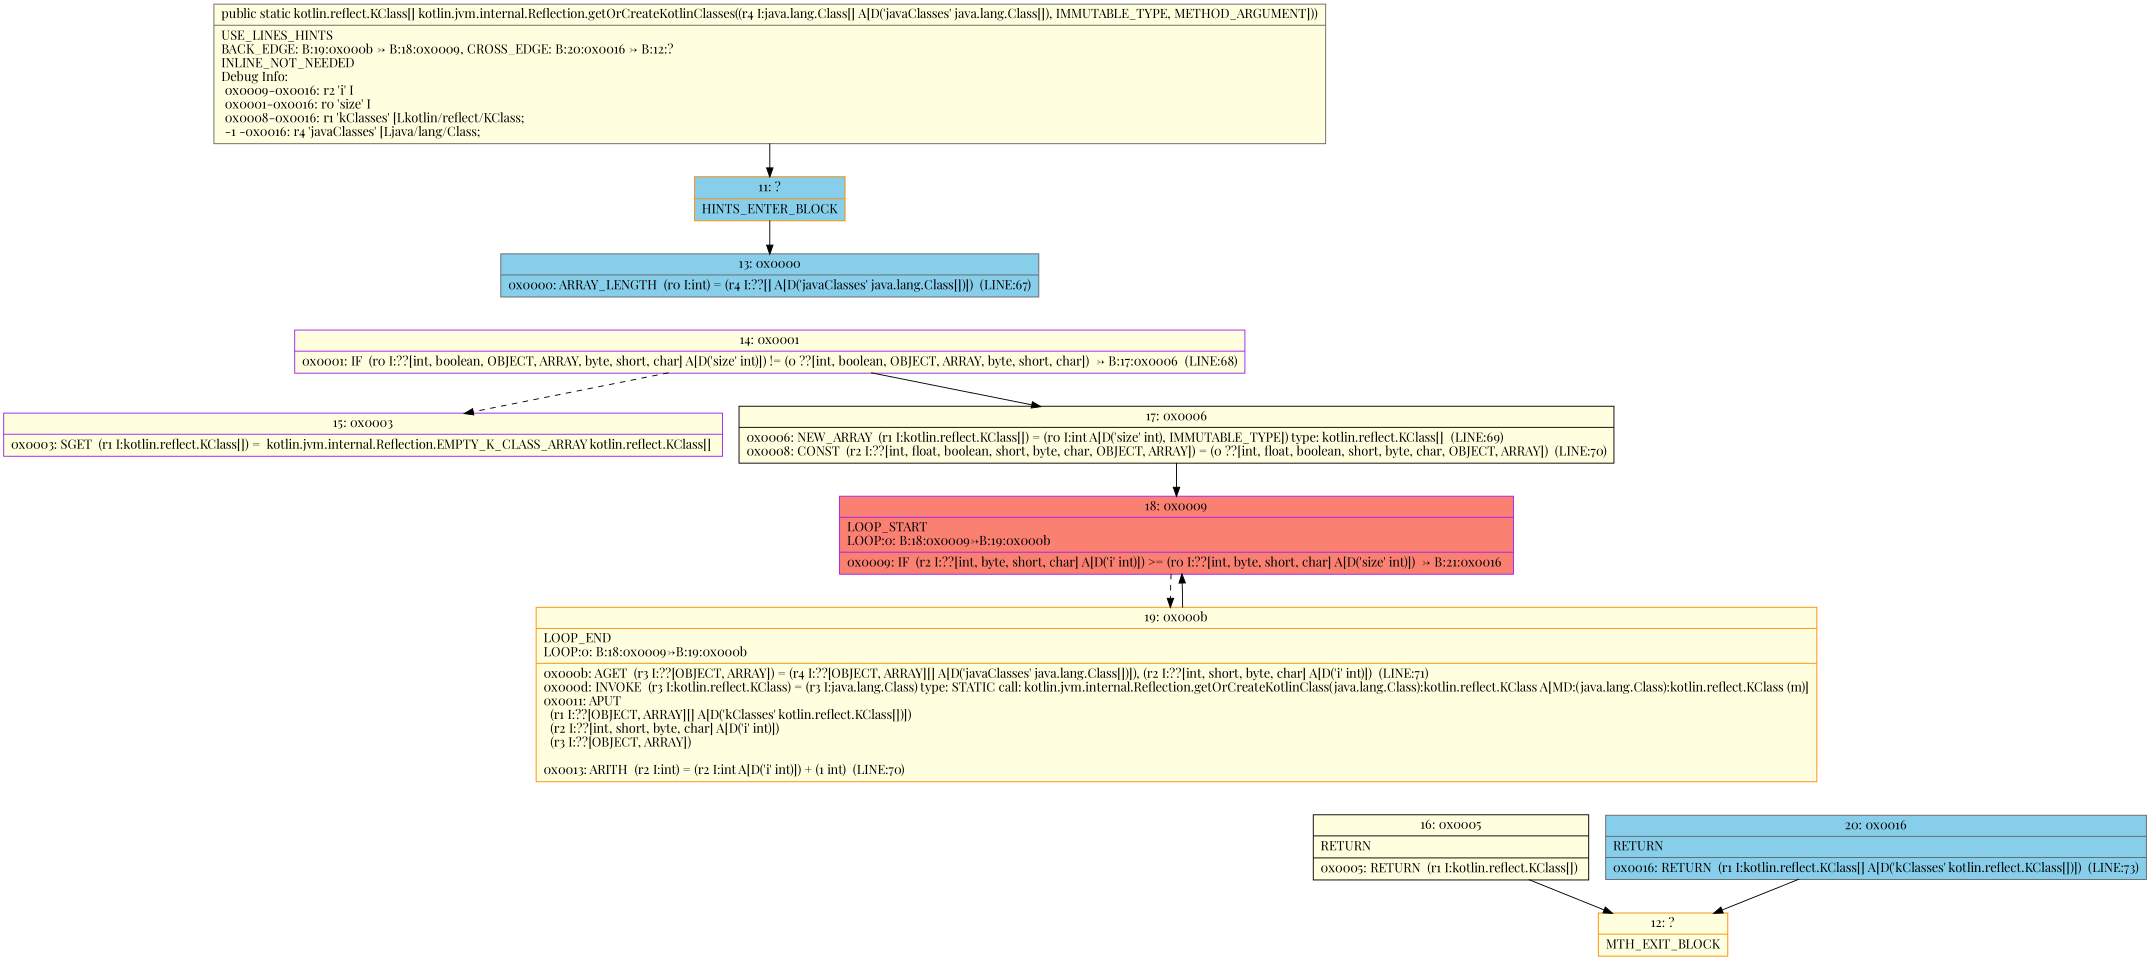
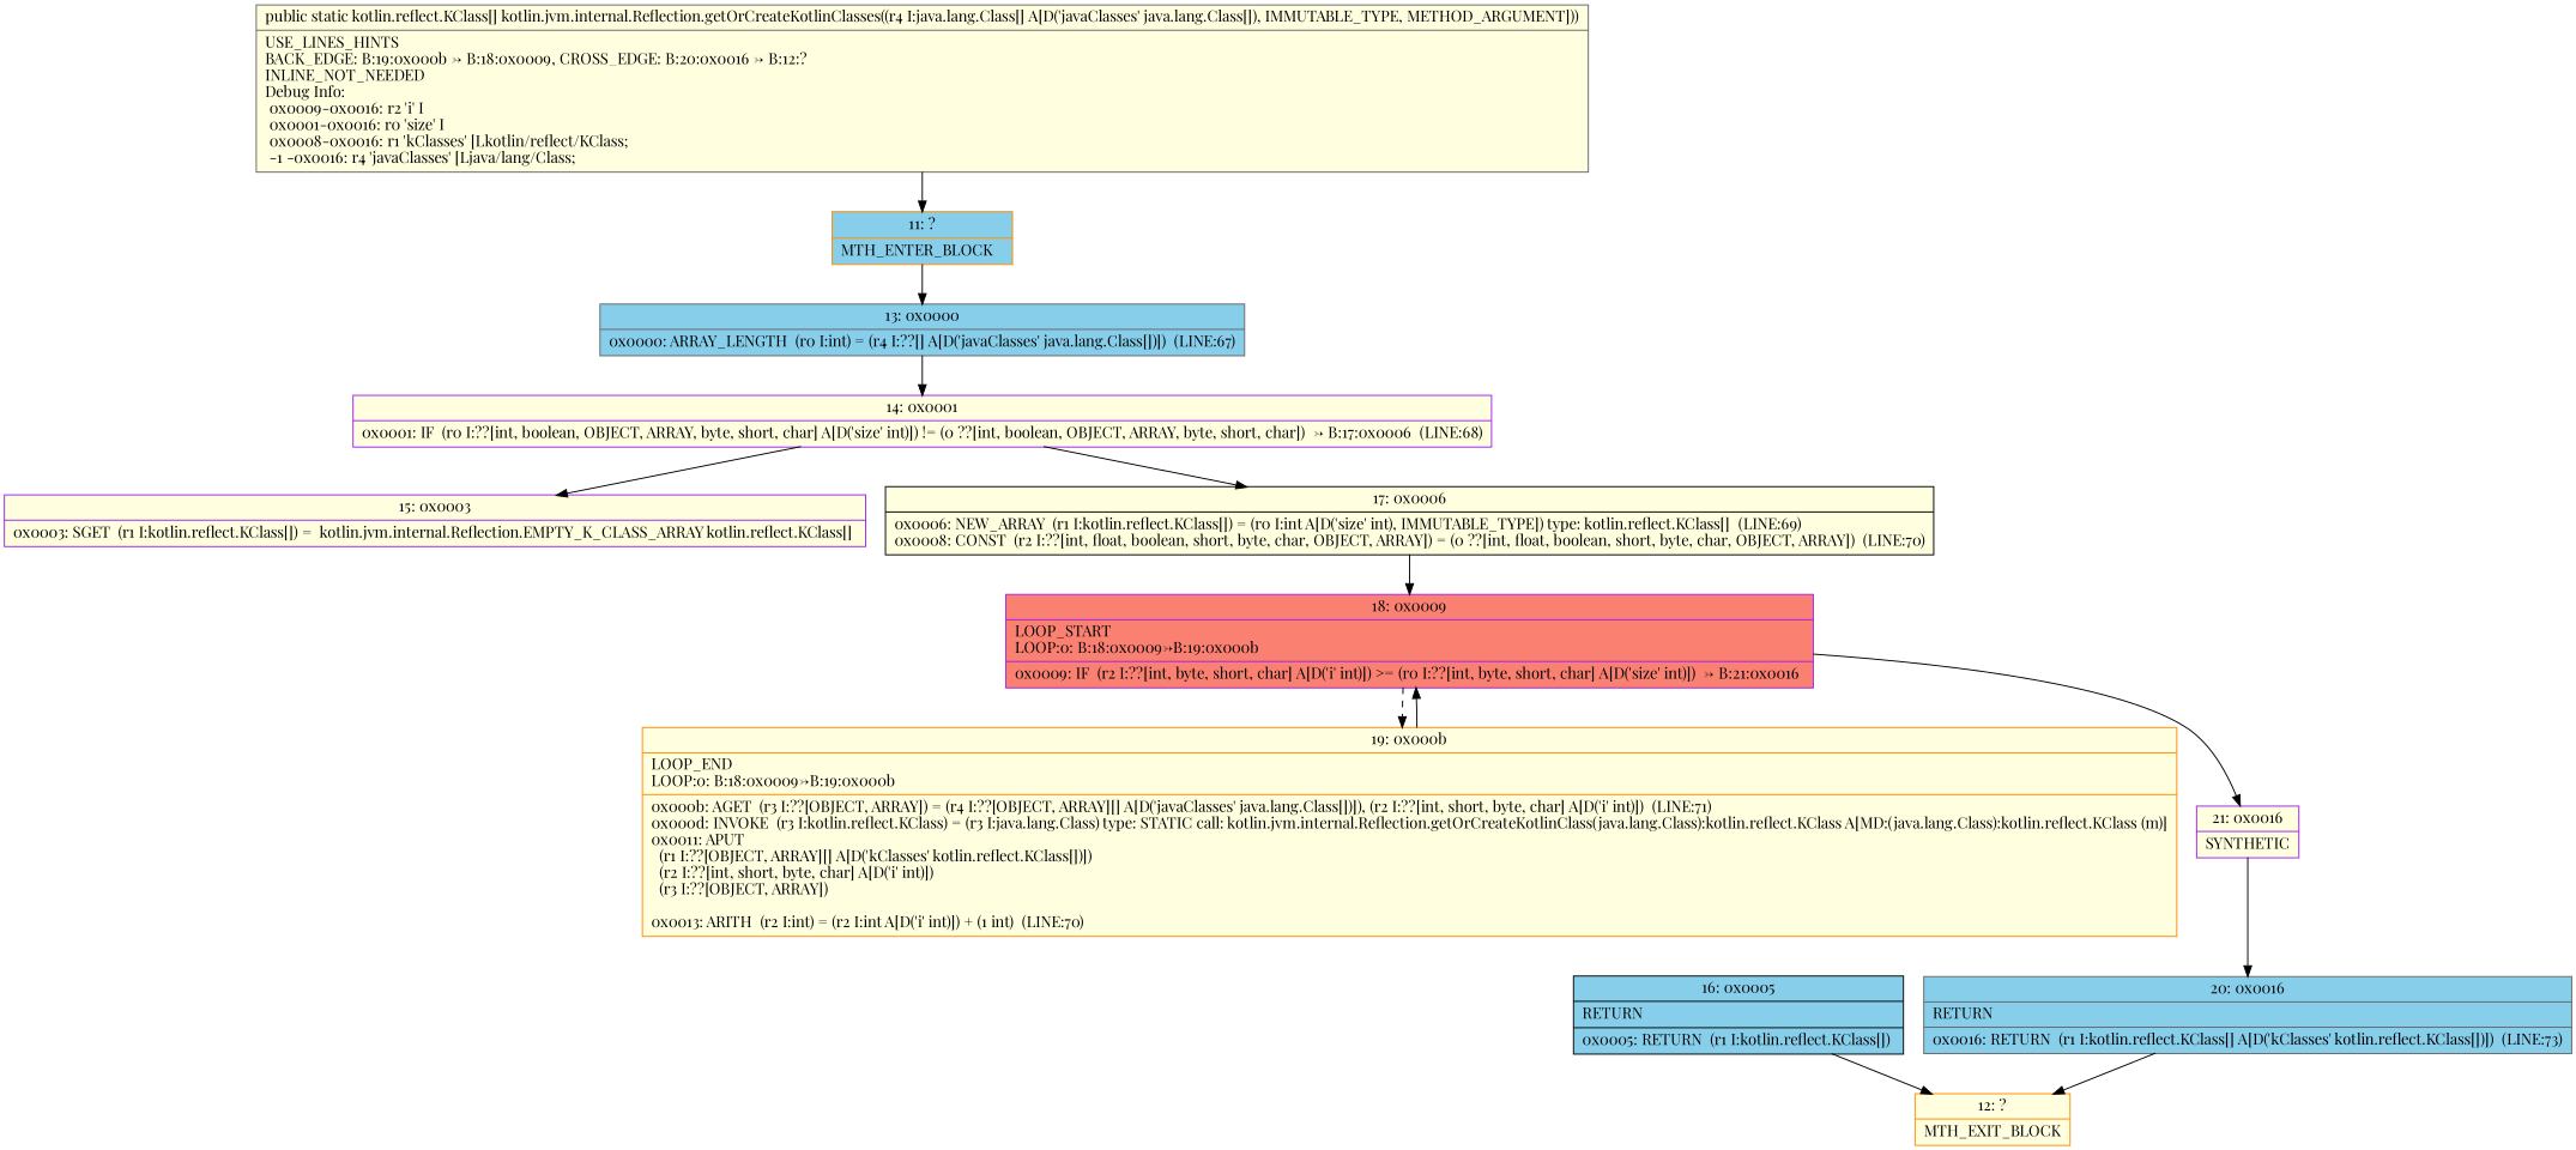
  digraph {
    fontname="Playfair Display"
    node [color=purple fillcolor=lightyellow fontname="Playfair Display" shape=record style=filled]
    edge [fontname="Playfair Display"]
-   n1 [color=darkorange fillcolor=skyblue label="{11\:\ ?|HINTS_ENTER_BLOCK\l}"]
+   n1 [color=darkorange fillcolor=skyblue label="{11\:\ ?|MTH_ENTER_BLOCK\l}"]
    n2 [color=gray40 fillcolor=skyblue label="{13\:\ 0x0000|0x0000: ARRAY_LENGTH  (r0 I:int) = (r4 I:??[] A[D('javaClasses' java.lang.Class[])])  (LINE:67)\l}"]
    n3 [label="{14\:\ 0x0001|0x0001: IF  (r0 I:??[int, boolean, OBJECT, ARRAY, byte, short, char] A[D('size' int)]) != (0 ??[int, boolean, OBJECT, ARRAY, byte, short, char])  \-\> B:17:0x0006  (LINE:68)\l}"]
    n4 [label="{15\:\ 0x0003|0x0003: SGET  (r1 I:kotlin.reflect.KClass[]) =  kotlin.jvm.internal.Reflection.EMPTY_K_CLASS_ARRAY kotlin.reflect.KClass[] \l}"]
    n5 [color=black label="{17\:\ 0x0006|0x0006: NEW_ARRAY  (r1 I:kotlin.reflect.KClass[]) = (r0 I:int A[D('size' int), IMMUTABLE_TYPE]) type: kotlin.reflect.KClass[]  (LINE:69)\l0x0008: CONST  (r2 I:??[int, float, boolean, short, byte, char, OBJECT, ARRAY]) = (0 ??[int, float, boolean, short, byte, char, OBJECT, ARRAY])  (LINE:70)\l}"]
    n6 [fillcolor=salmon label="{18\:\ 0x0009|LOOP_START\lLOOP:0: B:18:0x0009\-\>B:19:0x000b\l|0x0009: IF  (r2 I:??[int, byte, short, char] A[D('i' int)]) \>= (r0 I:??[int, byte, short, char] A[D('size' int)])  \-\> B:21:0x0016 \l}"]
-   n7 [color=black label="{16\:\ 0x0005|RETURN\l|0x0005: RETURN  (r1 I:kotlin.reflect.KClass[]) \l}"]
+   n7 [color=black fillcolor=skyblue label="{16\:\ 0x0005|RETURN\l|0x0005: RETURN  (r1 I:kotlin.reflect.KClass[]) \l}"]
    n8 [color=darkorange label="{12\:\ ?|MTH_EXIT_BLOCK\l}"]
    n9 [color=darkorange label="{19\:\ 0x000b|LOOP_END\lLOOP:0: B:18:0x0009\-\>B:19:0x000b\l|0x000b: AGET  (r3 I:??[OBJECT, ARRAY]) = (r4 I:??[OBJECT, ARRAY][] A[D('javaClasses' java.lang.Class[])]), (r2 I:??[int, short, byte, char] A[D('i' int)])  (LINE:71)\l0x000d: INVOKE  (r3 I:kotlin.reflect.KClass) = (r3 I:java.lang.Class) type: STATIC call: kotlin.jvm.internal.Reflection.getOrCreateKotlinClass(java.lang.Class):kotlin.reflect.KClass A[MD:(java.lang.Class):kotlin.reflect.KClass (m)]\l0x0011: APUT  \l  (r1 I:??[OBJECT, ARRAY][] A[D('kClasses' kotlin.reflect.KClass[])])\l  (r2 I:??[int, short, byte, char] A[D('i' int)])\l  (r3 I:??[OBJECT, ARRAY])\l \l0x0013: ARITH  (r2 I:int) = (r2 I:int A[D('i' int)]) + (1 int)  (LINE:70)\l}"]
+   n10 [label="{21\:\ 0x0016|SYNTHETIC\l}"]
    n11 [color=gray40 fillcolor=skyblue label="{20\:\ 0x0016|RETURN\l|0x0016: RETURN  (r1 I:kotlin.reflect.KClass[] A[D('kClasses' kotlin.reflect.KClass[])])  (LINE:73)\l}"]
    n12 [color=gray40 label="{public static kotlin.reflect.KClass[] kotlin.jvm.internal.Reflection.getOrCreateKotlinClasses((r4 I:java.lang.Class[] A[D('javaClasses' java.lang.Class[]), IMMUTABLE_TYPE, METHOD_ARGUMENT]))  | USE_LINES_HINTS\lBACK_EDGE: B:19:0x000b \-\> B:18:0x0009, CROSS_EDGE: B:20:0x0016 \-\> B:12:?\lINLINE_NOT_NEEDED\lDebug Info:\l  0x0009\-0x0016: r2 'i' I\l  0x0001\-0x0016: r0 'size' I\l  0x0008\-0x0016: r1 'kClasses' [Lkotlin\/reflect\/KClass;\l  \-1 \-0x0016: r4 'javaClasses' [Ljava\/lang\/Class;\l}"]
    n1 -> n2
-   n3 -> n4 [style=dashed]
+   n2 -> n3
+   n3 -> n4 [style=solid]
    n3 -> n5
    n5 -> n6
    n6 -> n9 [style=dashed]
+   n6 -> n10
    n7 -> n8
    n9 -> n6
+   n10 -> n11
    n11 -> n8
    n12 -> n1
  }
